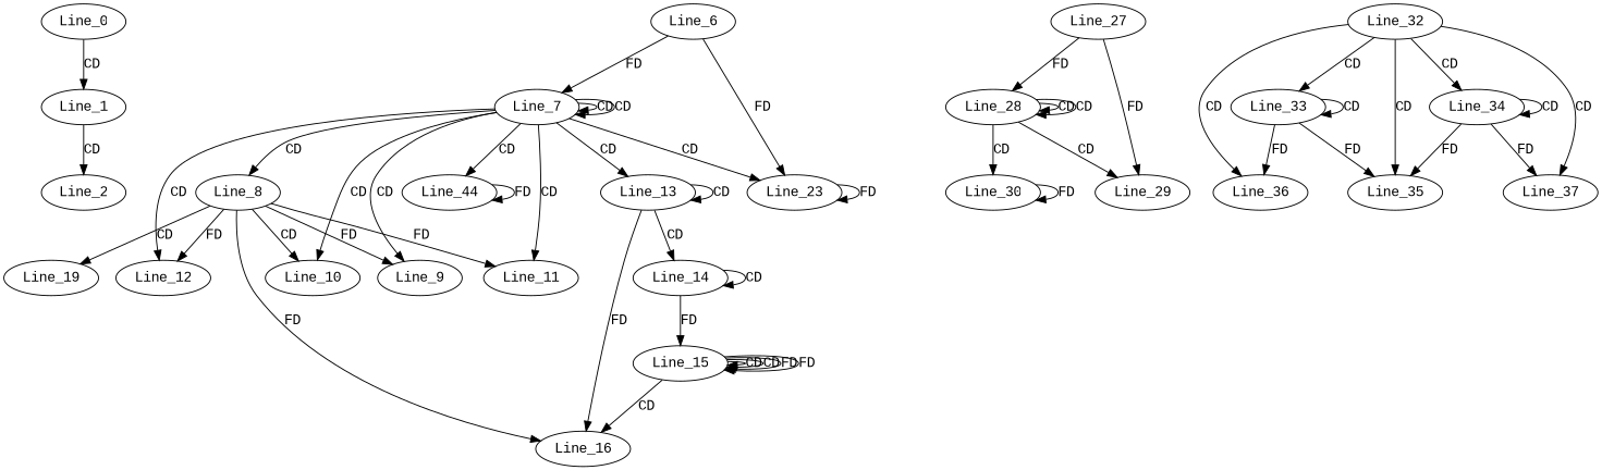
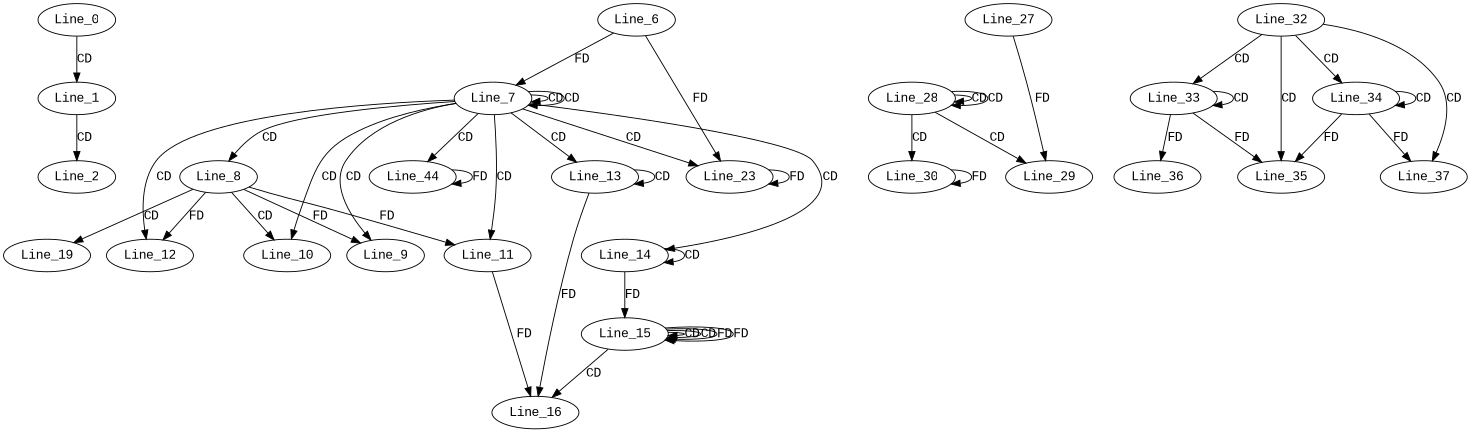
  digraph {
    fontname="Liberation Mono"
    node [fontname="Liberation Mono"]
    edge [fontname="Liberation Mono"]
    Line_0
    Line_1
    Line_2
    Line_7
    Line_8
    Line_9
    Line_10
    Line_11
    Line_12
    Line_13
    Line_14
    Line_23
    n13 [label=Line_44]
    Line_16
    Line_19
    Line_15
    Line_6
    Line_28
    Line_29
    Line_30
    Line_27
    Line_32
    Line_33
    Line_34
    Line_35
    Line_36
    Line_37
    Line_0 -> Line_1 [label=CD]
    Line_1 -> Line_2 [label=CD]
    Line_7 -> Line_7 [label=CD]
    Line_7 -> Line_7 [label=CD]
    Line_7 -> Line_8 [label=CD]
    Line_7 -> Line_9 [label=CD]
    Line_7 -> Line_10 [label=CD]
    Line_7 -> Line_11 [label=CD]
    Line_7 -> Line_12 [label=CD]
    Line_7 -> Line_13 [label=CD]
-   Line_13 -> Line_14 [label=CD]
+   Line_7 -> Line_14 [label=CD]
    Line_7 -> Line_23 [label=CD]
    Line_7 -> n13 [label=CD]
    Line_8 -> Line_9 [label=FD]
    Line_8 -> Line_10 [label=CD]
    Line_8 -> Line_11 [label=FD]
    Line_8 -> Line_12 [label=FD]
-   Line_8 -> Line_16 [label=FD]
+   Line_11 -> Line_16 [label=FD]
    Line_8 -> Line_19 [label=CD]
    Line_13 -> Line_13 [label=CD]
    Line_13 -> Line_16 [label=FD]
    Line_14 -> Line_14 [label=CD]
    Line_14 -> Line_15 [label=FD]
    Line_23 -> Line_23 [label=FD]
    n13 -> n13 [label=FD]
    Line_15 -> Line_16 [label=CD]
    Line_15 -> Line_15 [label=CD]
    Line_15 -> Line_15 [label=CD]
    Line_15 -> Line_15 [label=FD]
    Line_15 -> Line_15 [label=FD]
    Line_6 -> Line_7 [label=FD]
    Line_6 -> Line_23 [label=FD]
    Line_28 -> Line_28 [label=CD]
    Line_28 -> Line_28 [label=CD]
    Line_28 -> Line_29 [label=CD]
    Line_28 -> Line_30 [label=CD]
    Line_30 -> Line_30 [label=FD]
-   Line_27 -> Line_28 [label=FD]
    Line_27 -> Line_29 [label=FD]
    Line_32 -> Line_33 [label=CD]
    Line_32 -> Line_34 [label=CD]
    Line_32 -> Line_35 [label=CD]
-   Line_32 -> Line_36 [label=CD]
    Line_32 -> Line_37 [label=CD]
    Line_33 -> Line_33 [label=CD]
    Line_33 -> Line_35 [label=FD]
    Line_33 -> Line_36 [label=FD]
    Line_34 -> Line_34 [label=CD]
    Line_34 -> Line_35 [label=FD]
    Line_34 -> Line_37 [label=FD]
  }
